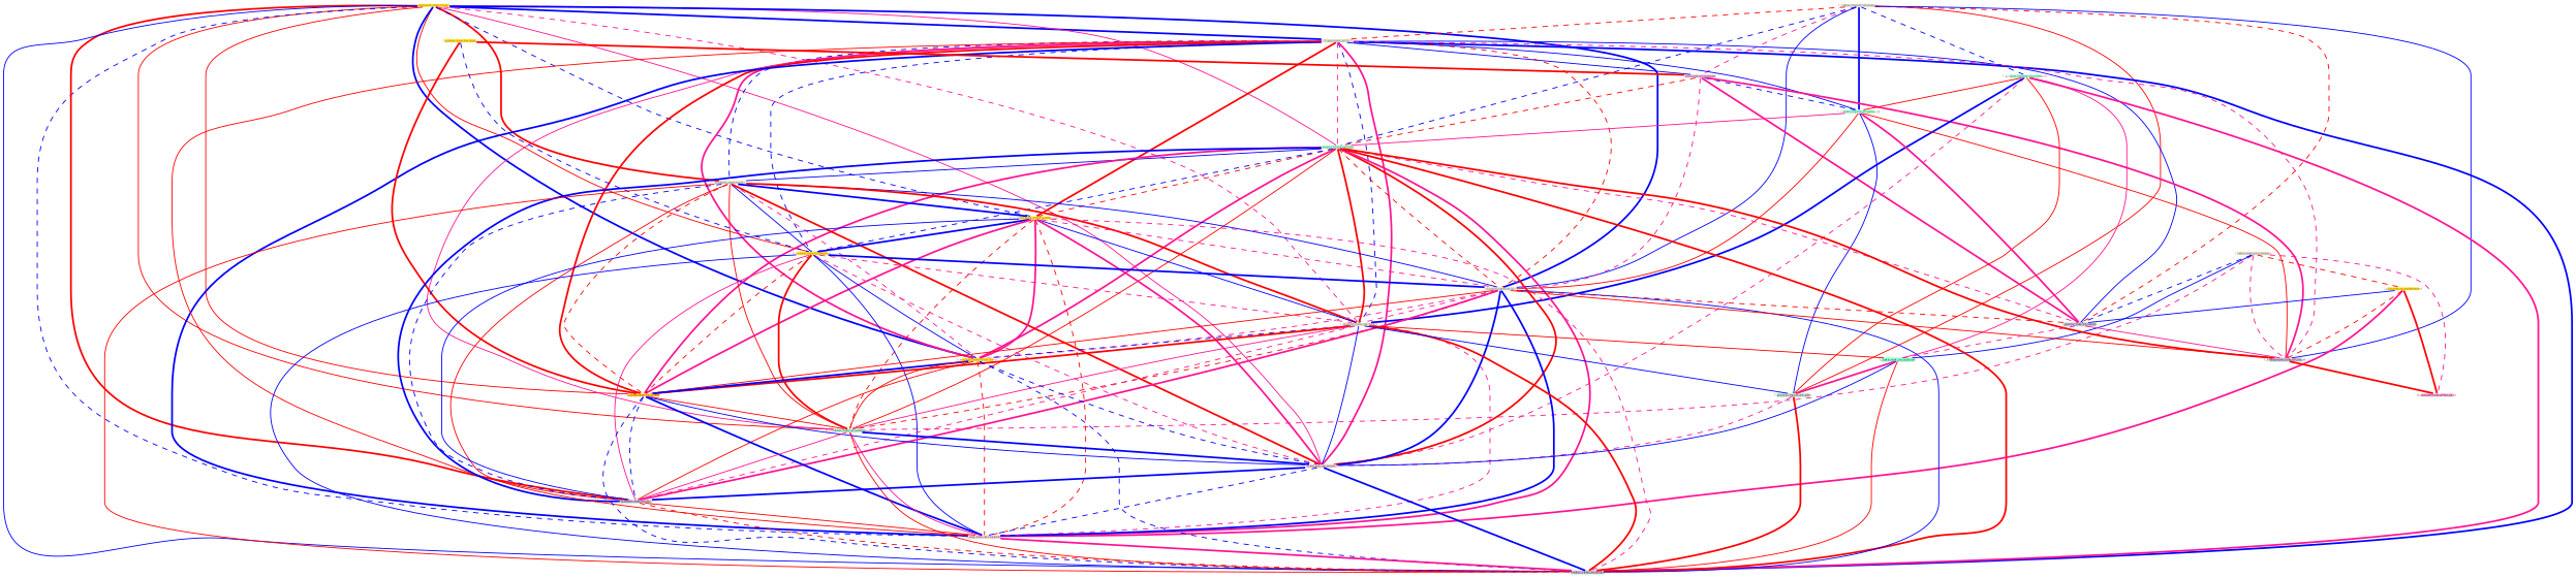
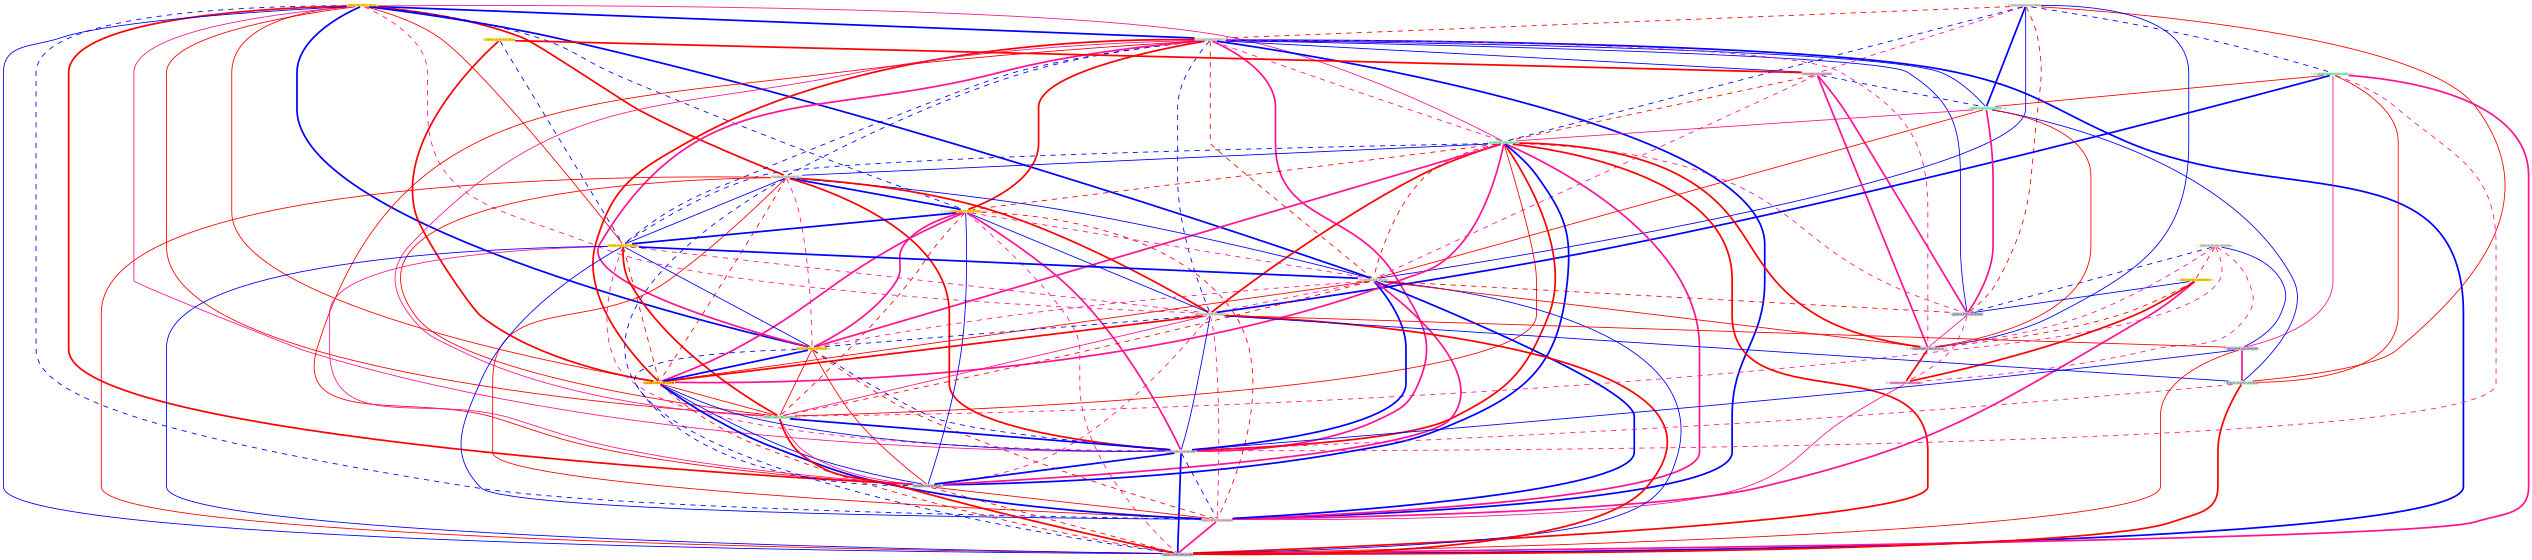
  graph {
    fontname=Roboto
    node [color="#ffffe0" fillcolor=lightgrey fixedsize=true fontcolor="#8b7d6b" fontname=Roboto fontsize=4 shape=polygon style=filled]
    edge [color=blue fontname=Roboto style=dashed w=1]
    "0_boost_rate_to_% " [fillcolor=gold height=.06 width=.5]
    "1_follow_report_of_improv " [height=.06 width=.5]
    "1_pai_rate_of_% " [height=.06 width=.5]
    "1_usher_rule_for_busi " [fillcolor=gold height=.06 width=.5]
    "1_is_rule_of_journal " [fillcolor=plum height=.06 width=.5]
    "1_prepar_report_on_contact " [fillcolor=aquamarine height=.06 width=.5]
    "1_take_role_at_compani " [height=.06 width=.5]
    "1_credit_report_of_genocid " [fillcolor=aquamarine height=.06 width=.5]
    "1_expect_rate_of_loan " [fillcolor=aquamarine height=.06 width=.5]
    "0_slash_rate_to_% " [height=.06 width=.5]
    "0_expect_rate_from_entitynam " [fillcolor=gold height=.06 width=.5]
    "0_retain_rate_for_period " [fillcolor=gold height=.06 width=.5]
    "1_plai_role_in_settlement " [fillcolor=gold height=.06 width=.5]
    "1_carri_rate_of_% " [height=.06 width=.5]
    "1_reckon_rate_on_bond " [height=.06 width=.5]
    "0_increas_rate_over_time " [fillcolor=gold height=.06 width=.5]
    "0_had_rate_for_yield " [color="#fff0f5" fillcolor=gold fontcolor="#b22222" height=.06 width=.5]
    "0_confirm_rate_at_entitynam " [color="#fff0f5" fillcolor=aquamarine fontcolor="#b22222" height=.06 width=.5]
-   "0_ha_rate_on_morn " [color="#fff0f5" fontcolor="#b22222" height=.06 width=.5 label="0_ha_pai_on_morn"]
+   "0_ha_rate_on_morn " [color="#fff0f5" fontcolor="#b22222" height=.06 width=.5]
    "0_eas_rate_in_respons " [color="#fff0f5" fontcolor="#b22222" height=.06 width=.5]
    "0_assum_role_after_year " [color="#fff0f5" fillcolor=plum fontcolor="#b22222" height=.06 width=.5]
    "0_lower_rate_to_% " [color="#BDFCC9" fillcolor=plum fontcolor="#2f4f4f" height=.06 width=.5]
    "1_reduc_rate_on_million " [color="#BDFCC9" fillcolor=plum fontcolor="#2f4f4f" height=.06 width=.5]
    "1_pursu_role_of_senat " [color="#BDFCC9" fillcolor=plum fontcolor="#2f4f4f" height=.06 width=.5]
    n25 [color="#BDFCC9" fontcolor="#2f4f4f" height=.06 label="1_boost_report_on_plan" width=.5]
    "1_entitynam_role_of_court " [color="#BDFCC9" fillcolor=plum fontcolor="#2f4f4f" height=.06 width=.5]
-   "1_take_risk_on_outcom " [color="#BDFCC9" fillcolor=aquamarine fontcolor="#2f4f4f" height=.06 width=.5]
+   "1_take_risk_on_outcom " [color="#BDFCC9" fillcolor=plum fontcolor="#2f4f4f" height=.06 width=.5]
    subgraph sub_1 {
      "0_boost_rate_to_% "
      "1_follow_report_of_improv "
      "1_pai_rate_of_% "
      "1_usher_rule_for_busi "
      "1_is_rule_of_journal "
      "1_prepar_report_on_contact "
      "1_take_role_at_compani "
      "1_credit_report_of_genocid "
      "1_expect_rate_of_loan "
      "0_slash_rate_to_% "
      "0_expect_rate_from_entitynam "
      "0_retain_rate_for_period "
      "1_plai_role_in_settlement "
      "1_carri_rate_of_% "
      "1_reckon_rate_on_bond "
      "0_increas_rate_over_time "
    }
    subgraph sub_2 {
      "0_had_rate_for_yield "
      "0_confirm_rate_at_entitynam "
      "0_ha_rate_on_morn "
      "0_eas_rate_in_respons "
      "0_assum_role_after_year "
    }
    "0_boost_rate_to_% " -- "1_pai_rate_of_% " [style=bold w=2]
    "0_boost_rate_to_% " -- "1_expect_rate_of_loan " [color=deeppink style=solid]
    "0_boost_rate_to_% " -- "0_slash_rate_to_% " [color=red style=bold w=3]
    "0_boost_rate_to_% " -- "0_expect_rate_from_entitynam "
    "0_boost_rate_to_% " -- "0_retain_rate_for_period " [color=red style=solid]
    "0_boost_rate_to_% " -- "1_carri_rate_of_% " [style=bold w=2]
    "0_boost_rate_to_% " -- "1_reckon_rate_on_bond " [color=deeppink]
    "0_boost_rate_to_% " -- "0_increas_rate_over_time " [style=bold]
    "0_boost_rate_to_% " -- "0_had_rate_for_yield " [color=red style=solid]
    "0_boost_rate_to_% " -- "0_confirm_rate_at_entitynam " [color=red style=solid]
    "0_boost_rate_to_% " -- "0_ha_rate_on_morn " [color=deeppink style=solid]
    "0_boost_rate_to_% " -- "0_eas_rate_in_respons "
    "0_boost_rate_to_% " -- "0_lower_rate_to_% " [color=red style=bold w=3]
    "0_boost_rate_to_% " -- "1_reduc_rate_on_million " [style=solid]
    "1_follow_report_of_improv " -- "1_pai_rate_of_% " [color=red]
    "1_follow_report_of_improv " -- "1_is_rule_of_journal " [color=deeppink]
    "1_follow_report_of_improv " -- "1_prepar_report_on_contact "
    "1_follow_report_of_improv " -- "1_credit_report_of_genocid " [style=bold w=2]
    "1_follow_report_of_improv " -- "1_expect_rate_of_loan "
    "1_follow_report_of_improv " -- "1_carri_rate_of_% " [style=solid]
    "1_follow_report_of_improv " -- "1_pursu_role_of_senat " [color=red]
    "1_follow_report_of_improv " -- n25 [color=red style=solid]
    "1_follow_report_of_improv " -- "1_entitynam_role_of_court " [style=solid]
    "1_pai_rate_of_% " -- "1_is_rule_of_journal " [style=solid]
    "1_pai_rate_of_% " -- "1_credit_report_of_genocid " [style=solid]
    "1_pai_rate_of_% " -- "1_expect_rate_of_loan " [color=deeppink w=2]
    "1_pai_rate_of_% " -- "0_slash_rate_to_% " [w=2]
    "1_pai_rate_of_% " -- "0_expect_rate_from_entitynam " [color=red style=bold]
    "1_pai_rate_of_% " -- "0_retain_rate_for_period "
    "1_pai_rate_of_% " -- "1_carri_rate_of_% " [color=red w=3]
    "1_pai_rate_of_% " -- "1_reckon_rate_on_bond "
    "1_pai_rate_of_% " -- "0_increas_rate_over_time " [color=deeppink style=bold]
    "1_pai_rate_of_% " -- "0_had_rate_for_yield " [color=red style=bold]
    "1_pai_rate_of_% " -- "0_confirm_rate_at_entitynam " [color=deeppink style=solid]
    "1_pai_rate_of_% " -- "0_ha_rate_on_morn " [color=deeppink style=bold]
    "1_pai_rate_of_% " -- "0_eas_rate_in_respons " [style=bold]
    "1_pai_rate_of_% " -- "0_lower_rate_to_% " [color=red style=solid w=2]
    "1_pai_rate_of_% " -- "1_reduc_rate_on_million " [style=bold]
    "1_pai_rate_of_% " -- "1_pursu_role_of_senat " [style=solid]
    "1_pai_rate_of_% " -- "1_entitynam_role_of_court " [color=deeppink]
    "1_usher_rule_for_busi " -- "1_is_rule_of_journal " [color=red style=bold]
    "1_usher_rule_for_busi " -- "0_retain_rate_for_period "
    "1_usher_rule_for_busi " -- "0_had_rate_for_yield " [color=red style=bold]
    "1_is_rule_of_journal " -- "1_credit_report_of_genocid "
    "1_is_rule_of_journal " -- "1_expect_rate_of_loan " [color=red]
    "1_is_rule_of_journal " -- "1_carri_rate_of_% " [color=deeppink]
    "1_is_rule_of_journal " -- "1_pursu_role_of_senat " [color=deeppink style=bold]
    "1_is_rule_of_journal " -- "1_entitynam_role_of_court " [color=deeppink style=bold]
    "1_prepar_report_on_contact " -- "1_credit_report_of_genocid " [color=red style=solid]
    "1_prepar_report_on_contact " -- "1_reckon_rate_on_bond " [style=bold]
    "1_prepar_report_on_contact " -- "0_ha_rate_on_morn " [color=deeppink]
    "1_prepar_report_on_contact " -- "1_reduc_rate_on_million " [color=deeppink style=bold]
    "1_prepar_report_on_contact " -- n25 [color=red style=solid w=2]
    "1_prepar_report_on_contact " -- "1_take_risk_on_outcom " [color=deeppink style=solid]
    "1_take_role_at_compani " -- "1_plai_role_in_settlement " [color=red]
    "1_take_role_at_compani " -- "0_confirm_rate_at_entitynam " [color=deeppink]
    "1_take_role_at_compani " -- "0_assum_role_after_year " [color=deeppink]
    "1_take_role_at_compani " -- "1_pursu_role_of_senat "
    "1_take_role_at_compani " -- "1_entitynam_role_of_court " [color=deeppink]
    "1_take_role_at_compani " -- "1_take_risk_on_outcom " [style=solid]
    "1_credit_report_of_genocid " -- "1_expect_rate_of_loan " [color=deeppink style=solid]
    "1_credit_report_of_genocid " -- "1_carri_rate_of_% " [color=red style=solid]
    "1_credit_report_of_genocid " -- "1_pursu_role_of_senat " [color=deeppink style=bold]
    "1_credit_report_of_genocid " -- n25 [style=solid]
    "1_credit_report_of_genocid " -- "1_entitynam_role_of_court " [color=red style=solid]
    "1_expect_rate_of_loan " -- "0_slash_rate_to_% " [style=solid]
    "1_expect_rate_of_loan " -- "0_expect_rate_from_entitynam " [color=red w=2]
    "1_expect_rate_of_loan " -- "0_retain_rate_for_period "
    "1_expect_rate_of_loan " -- "1_carri_rate_of_% " [color=red w=2]
    "1_expect_rate_of_loan " -- "1_reckon_rate_on_bond " [color=red style=bold]
    "1_expect_rate_of_loan " -- "0_increas_rate_over_time " [color=deeppink style=bold]
    "1_expect_rate_of_loan " -- "0_had_rate_for_yield " [color=deeppink style=bold]
    "1_expect_rate_of_loan " -- "0_confirm_rate_at_entitynam " [color=red style=solid]
    "1_expect_rate_of_loan " -- "0_ha_rate_on_morn " [color=red style=bold]
    "1_expect_rate_of_loan " -- "0_eas_rate_in_respons " [color=deeppink style=bold]
    "1_expect_rate_of_loan " -- "0_lower_rate_to_% " [style=bold]
    "1_expect_rate_of_loan " -- "1_reduc_rate_on_million " [color=red style=bold]
    "1_expect_rate_of_loan " -- "1_pursu_role_of_senat " [color=deeppink]
    "1_expect_rate_of_loan " -- "1_entitynam_role_of_court " [color=red style=bold]
    "0_slash_rate_to_% " -- "0_expect_rate_from_entitynam " [style=bold]
    "0_slash_rate_to_% " -- "0_retain_rate_for_period " [style=solid]
    "0_slash_rate_to_% " -- "1_carri_rate_of_% " [style=solid w=2]
    "0_slash_rate_to_% " -- "1_reckon_rate_on_bond " [color=red style=bold]
    "0_slash_rate_to_% " -- "0_increas_rate_over_time " [color=deeppink]
    "0_slash_rate_to_% " -- "0_had_rate_for_yield " [color=red]
    "0_slash_rate_to_% " -- "0_confirm_rate_at_entitynam " [color=red style=solid]
    "0_slash_rate_to_% " -- "0_ha_rate_on_morn " [color=red style=bold]
    "0_slash_rate_to_% " -- "0_eas_rate_in_respons " [color=red style=solid]
    "0_slash_rate_to_% " -- "0_lower_rate_to_% " [w=3]
    "0_slash_rate_to_% " -- "1_reduc_rate_on_million " [color=red style=solid]
    "0_expect_rate_from_entitynam " -- "0_retain_rate_for_period " [style=bold]
    "0_expect_rate_from_entitynam " -- "1_carri_rate_of_% " [color=deeppink]
    "0_expect_rate_from_entitynam " -- "1_reckon_rate_on_bond " [style=solid]
    "0_expect_rate_from_entitynam " -- "0_increas_rate_over_time " [color=deeppink style=bold]
    "0_expect_rate_from_entitynam " -- "0_had_rate_for_yield " [color=deeppink style=bold]
    "0_expect_rate_from_entitynam " -- "0_confirm_rate_at_entitynam " [color=red w=2]
    "0_expect_rate_from_entitynam " -- "0_ha_rate_on_morn " [color=deeppink style=bold]
    "0_expect_rate_from_entitynam " -- "0_eas_rate_in_respons " [color=red]
    "0_expect_rate_from_entitynam " -- "0_lower_rate_to_% " [style=solid]
    "0_expect_rate_from_entitynam " -- "1_reduc_rate_on_million " [color=deeppink]
    "0_retain_rate_for_period " -- "1_carri_rate_of_% " [style=bold]
    "0_retain_rate_for_period " -- "1_reckon_rate_on_bond " [color=deeppink]
    "0_retain_rate_for_period " -- "0_increas_rate_over_time " [style=solid]
    "0_retain_rate_for_period " -- "0_had_rate_for_yield " [color=red w=2]
    "0_retain_rate_for_period " -- "0_confirm_rate_at_entitynam " [color=red style=bold]
    "0_retain_rate_for_period " -- "0_ha_rate_on_morn " [color=deeppink]
    "0_retain_rate_for_period " -- "0_eas_rate_in_respons " [style=solid]
    "0_retain_rate_for_period " -- "0_lower_rate_to_% " [color=deeppink style=solid]
    "0_retain_rate_for_period " -- "1_reduc_rate_on_million " [style=solid]
    "1_plai_role_in_settlement " -- "0_eas_rate_in_respons " [color=deeppink style=bold]
    "1_plai_role_in_settlement " -- "0_assum_role_after_year " [color=red style=bold]
    "1_plai_role_in_settlement " -- "1_pursu_role_of_senat " [style=solid]
    "1_plai_role_in_settlement " -- "1_entitynam_role_of_court " [color=red]
    "1_carri_rate_of_% " -- "1_reckon_rate_on_bond " [color=deeppink]
    "1_carri_rate_of_% " -- "0_increas_rate_over_time " [color=deeppink]
    "1_carri_rate_of_% " -- "0_had_rate_for_yield " [color=red style=solid]
    "1_carri_rate_of_% " -- "0_confirm_rate_at_entitynam " [color=red]
    "1_carri_rate_of_% " -- "0_ha_rate_on_morn " [style=bold]
    "1_carri_rate_of_% " -- "0_eas_rate_in_respons " [style=bold]
    "1_carri_rate_of_% " -- "0_lower_rate_to_% " [color=deeppink style=bold w=2]
    "1_carri_rate_of_% " -- "1_reduc_rate_on_million " [style=solid]
    "1_carri_rate_of_% " -- "1_pursu_role_of_senat " [color=red]
    "1_carri_rate_of_% " -- "1_entitynam_role_of_court " [color=red style=solid]
    "1_reckon_rate_on_bond " -- "0_increas_rate_over_time "
    "1_reckon_rate_on_bond " -- "0_had_rate_for_yield " [color=red style=bold]
    "1_reckon_rate_on_bond " -- "0_confirm_rate_at_entitynam " [color=deeppink style=solid]
    "1_reckon_rate_on_bond " -- "0_ha_rate_on_morn " [style=solid w=2]
    "1_reckon_rate_on_bond " -- "0_eas_rate_in_respons " [color=deeppink]
    "1_reckon_rate_on_bond " -- "0_lower_rate_to_% " [color=deeppink]
    "1_reckon_rate_on_bond " -- "1_reduc_rate_on_million " [color=red style=bold w=2]
    "1_reckon_rate_on_bond " -- n25 [style=solid]
    "1_reckon_rate_on_bond " -- "1_take_risk_on_outcom " [color=red style=solid]
    "0_increas_rate_over_time " -- "0_had_rate_for_yield " [style=bold]
    "0_increas_rate_over_time " -- "0_confirm_rate_at_entitynam " [color=red style=solid]
    "0_increas_rate_over_time " -- "0_ha_rate_on_morn "
    "0_increas_rate_over_time " -- "0_eas_rate_in_respons " [color=red]
    "0_increas_rate_over_time " -- "0_lower_rate_to_% " [color=red style=solid]
    "0_increas_rate_over_time " -- "1_reduc_rate_on_million "
    "0_had_rate_for_yield " -- "0_confirm_rate_at_entitynam " [color=red style=solid]
    "0_had_rate_for_yield " -- "0_ha_rate_on_morn " [style=solid]
    "0_had_rate_for_yield " -- "0_eas_rate_in_respons " [style=bold]
-   "0_had_rate_for_yield " -- "0_lower_rate_to_% "
-   "0_had_rate_for_yield " -- "1_reduc_rate_on_million "
+   "0_had_rate_for_yield " -- "0_lower_rate_to_% " [style=solid]
+   "0_had_rate_for_yield " -- "1_reduc_rate_on_million " [color=red]
    "0_confirm_rate_at_entitynam " -- "0_ha_rate_on_morn " [style=bold]
-   "0_confirm_rate_at_entitynam " -- "0_eas_rate_in_respons " [color=deeppink style=solid]
+   "0_assum_role_after_year " -- "0_eas_rate_in_respons " [color=deeppink style=solid]
    "0_confirm_rate_at_entitynam " -- "0_lower_rate_to_% " [color=deeppink style=solid]
-   "0_confirm_rate_at_entitynam " -- "1_reduc_rate_on_million " [color=red style=solid]
+   "0_confirm_rate_at_entitynam " -- "1_reduc_rate_on_million " [color=red style=bold]
    "0_ha_rate_on_morn " -- "0_eas_rate_in_respons "
    "0_ha_rate_on_morn " -- "0_lower_rate_to_% " [style=bold]
    "0_ha_rate_on_morn " -- "1_reduc_rate_on_million " [style=bold w=2]
    "0_eas_rate_in_respons " -- "1_reduc_rate_on_million " [color=deeppink style=bold]
    "0_lower_rate_to_% " -- "0_eas_rate_in_respons " [color=red style=solid]
    "0_lower_rate_to_% " -- "1_reduc_rate_on_million " [color=red]
-   "1_pursu_role_of_senat " -- "1_take_risk_on_outcom " [color=deeppink]
+   "1_pursu_role_of_senat " -- "0_assum_role_after_year " [color=deeppink]
    "1_pursu_role_of_senat " -- "1_entitynam_role_of_court " [color=deeppink style=solid w=2]
    n25 -- "0_ha_rate_on_morn " [color=deeppink]
    n25 -- "1_reduc_rate_on_million " [color=red style=bold]
    "1_entitynam_role_of_court " -- "0_assum_role_after_year " [color=red style=bold]
    "1_take_risk_on_outcom " -- "0_ha_rate_on_morn " [style=solid]
    "1_take_risk_on_outcom " -- "1_reduc_rate_on_million " [color=red style=solid]
    "1_take_risk_on_outcom " -- n25 [color=deeppink style=bold]
  }
